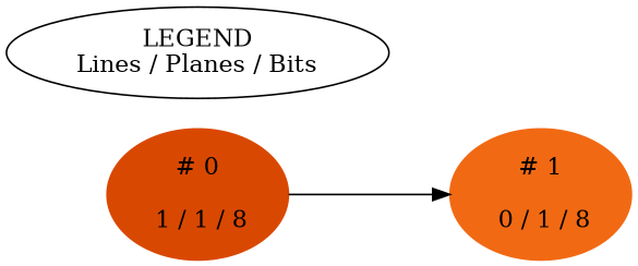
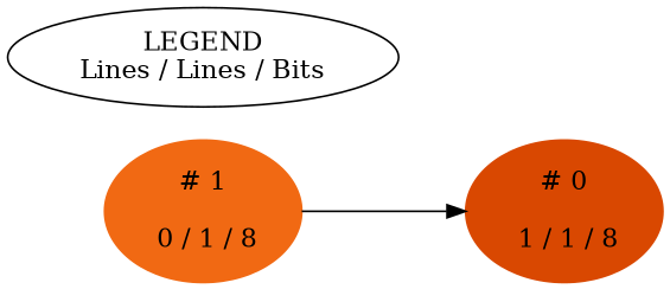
  digraph {
    rankdir=LR
    node [style=filled]
    n1 [color="#d94801" label="# 0\n\n 1 / 1 / 8"]
    n2 [color="#f16913" label="# 1\n\n 0 / 1 / 8"]
-   n3 [label="LEGEND\nLines / Planes / Bits" style=""]
-   n1 -> n2
+   n3 [label="LEGEND\nLines / Lines / Bits" style=""]
+   n2 -> n1
  }
